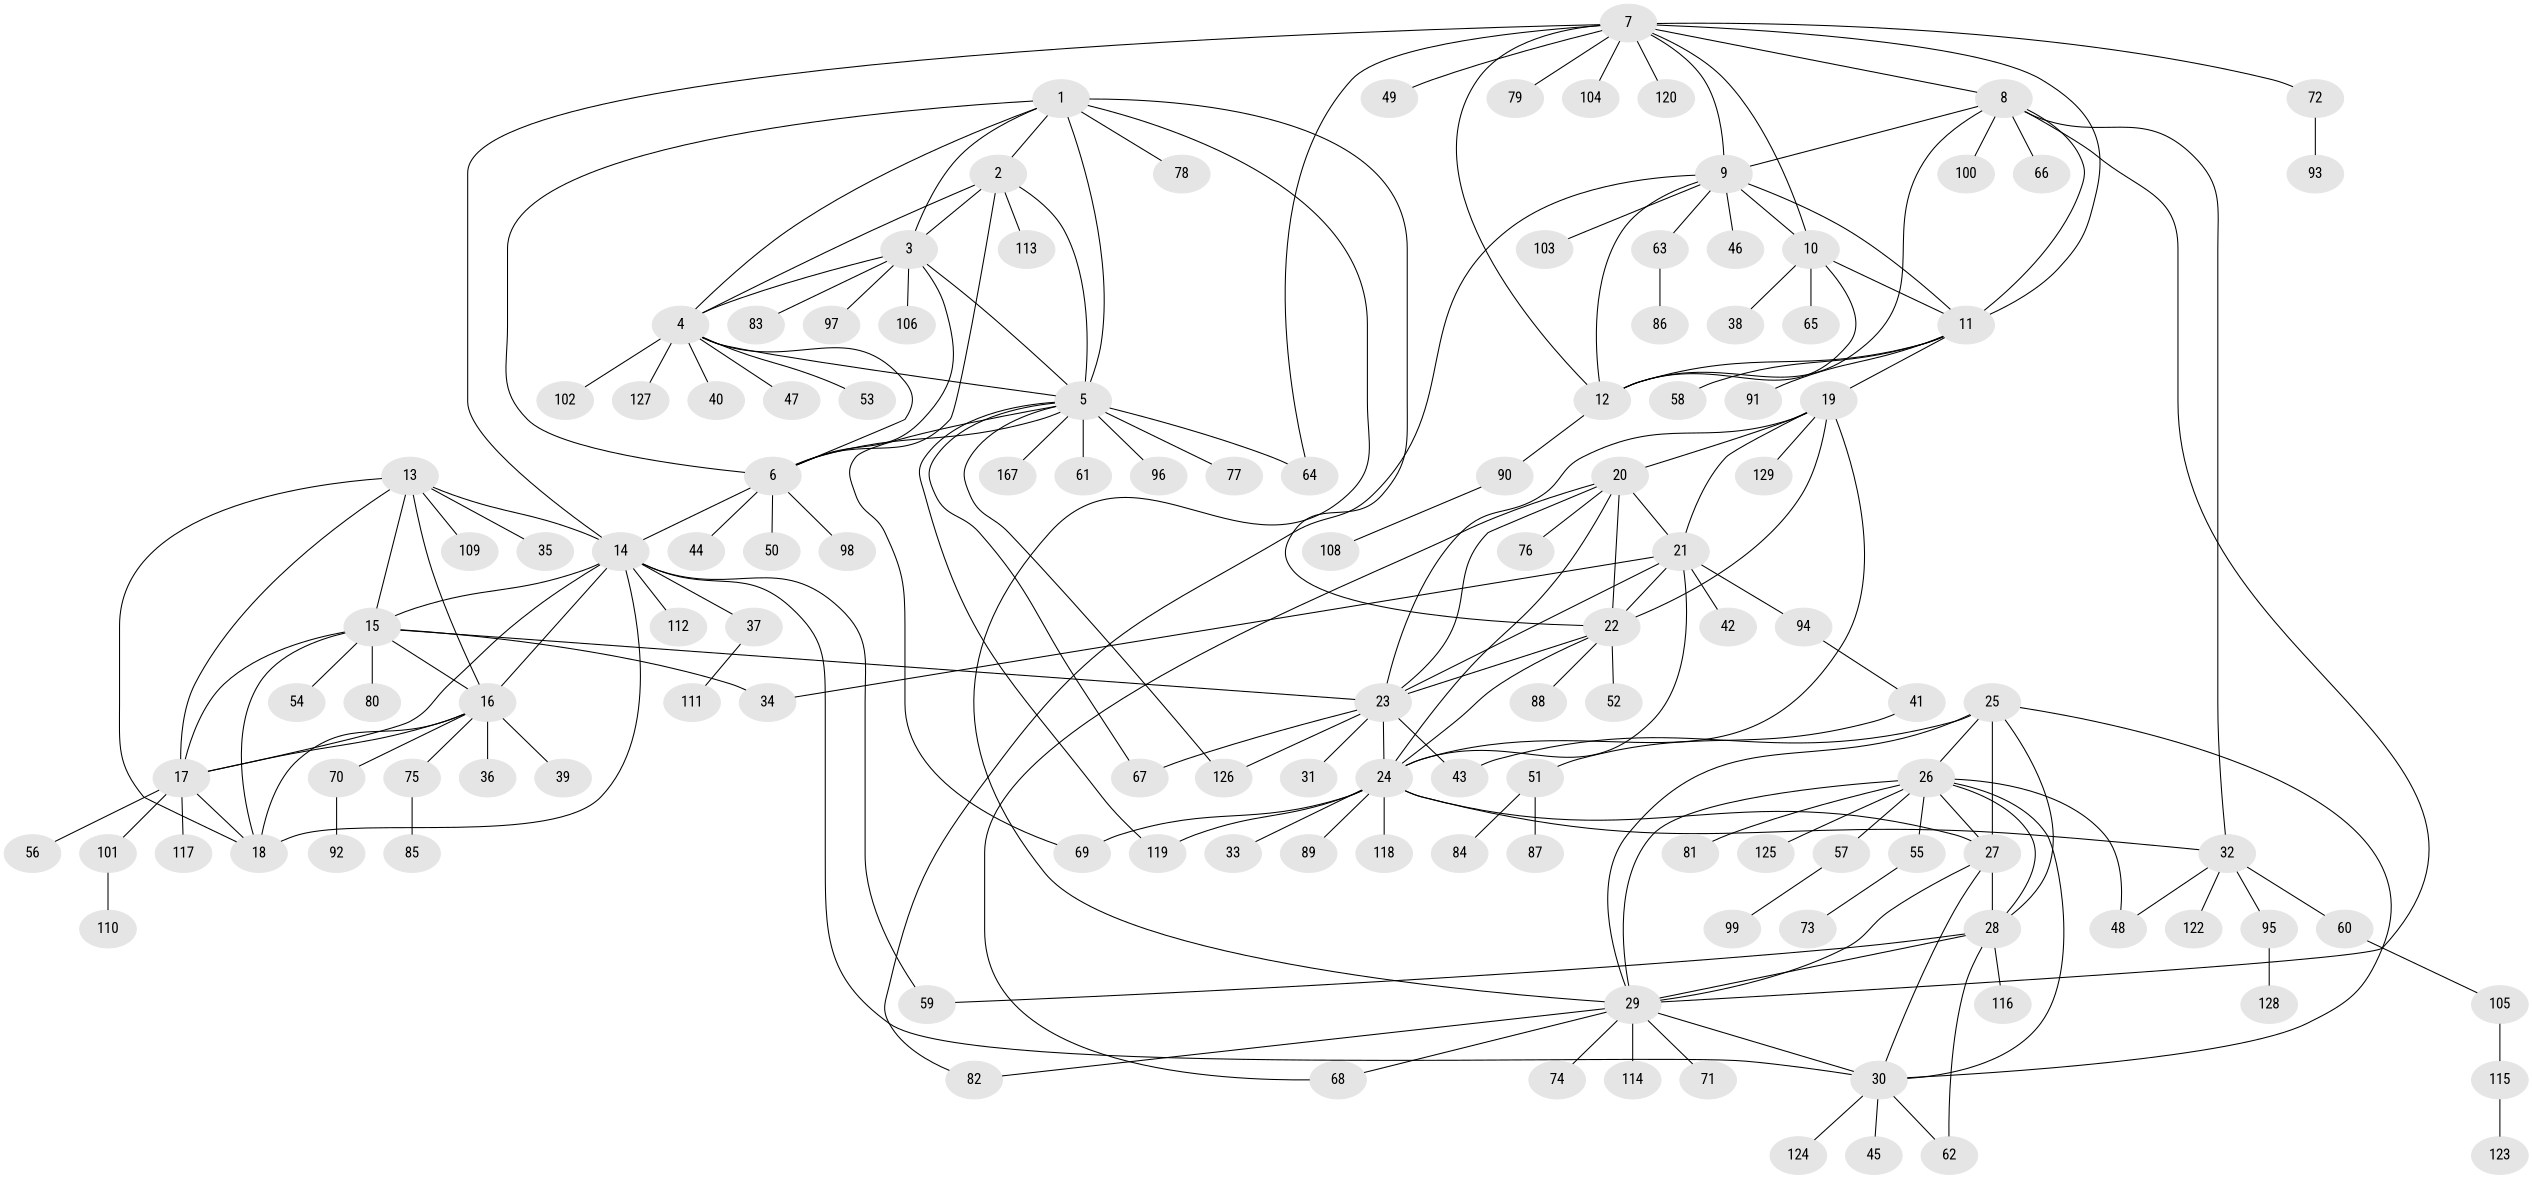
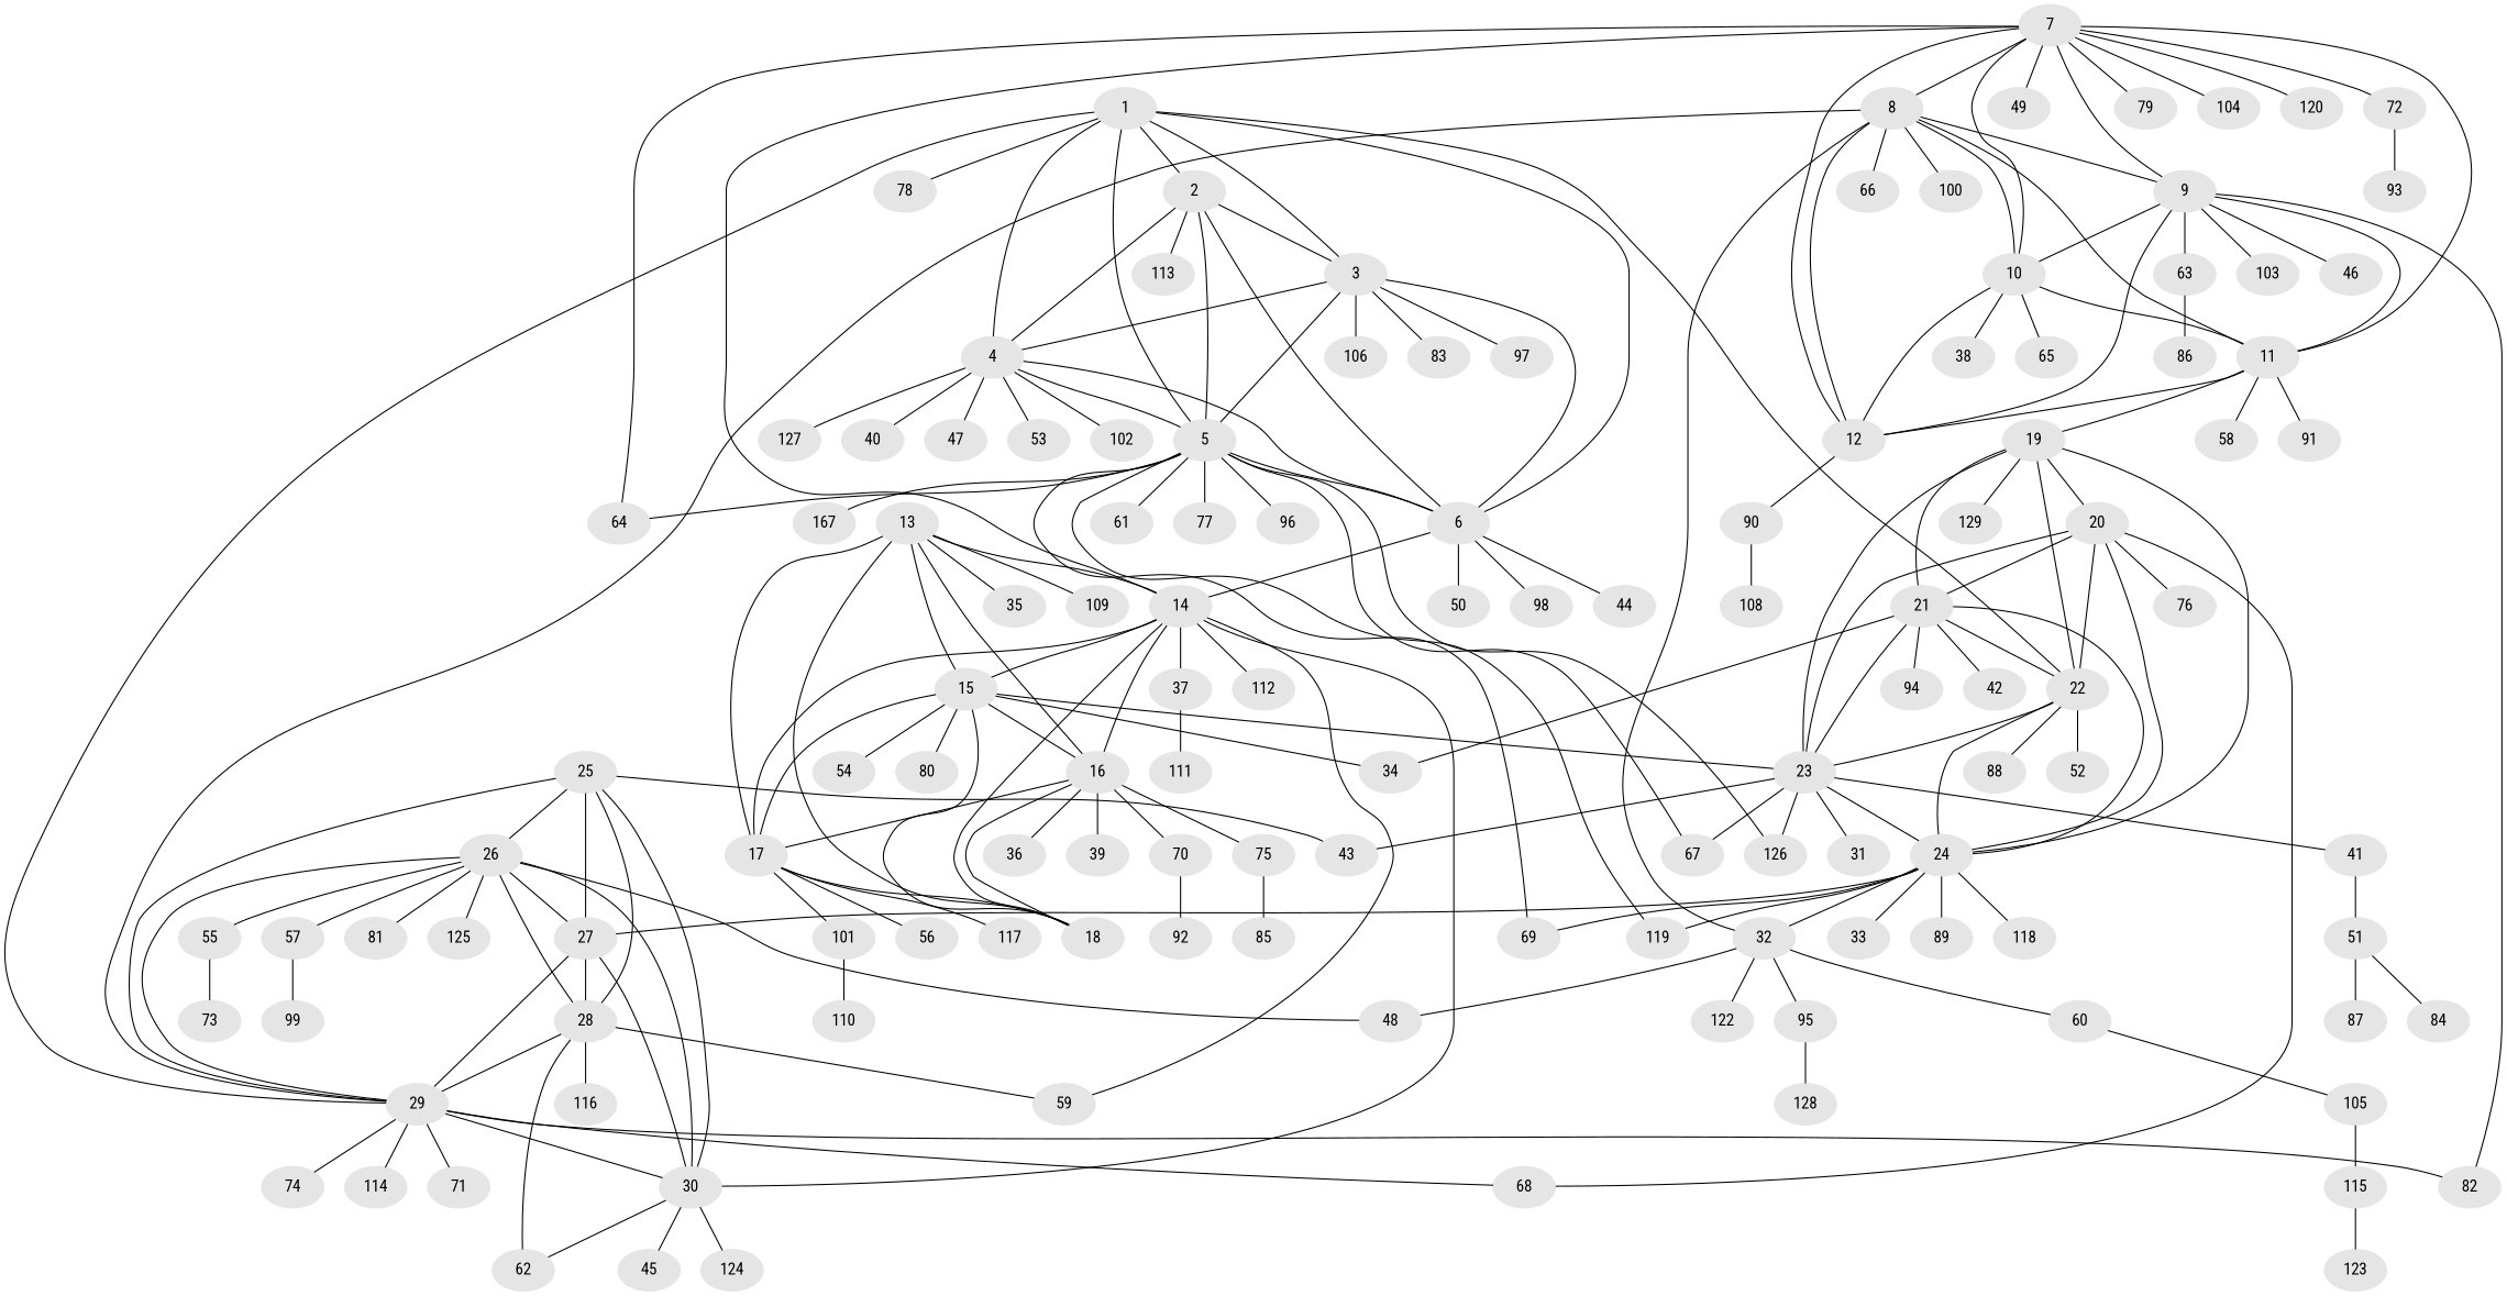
  graph {
    fontname="Roboto Condensed"
    node [color=gray90 fontname="Roboto Condensed" style=filled]
    edge [fontname="Roboto Condensed"]
    1
    2
    3
    4
    5
    6
    22
    29
    78
    113
    83
    97
    106
    40
    47
    53
    102
    127
    61
    67
    69
    77
    96
    n24 [label=167]
    119
    126
    64
    14
    44
    50
    98
    23
    24
    52
    88
    82
    30
    68
    71
    74
    114
    7
    8
    9
    10
    11
    12
    49
    72
    79
    104
    120
    15
    16
    17
    18
    37
    59
    112
    32
    66
    100
    46
    63
    103
    38
    65
    19
    58
    91
    90
    93
    48
    60
    95
    122
    86
    20
    21
    129
    108
    13
    35
    109
    34
    54
    80
    36
    39
    70
    75
    56
    101
    117
    45
    62
    124
    111
    31
    41
    43
    92
    85
    110
    76
    42
    94
    27
    33
    89
    118
    51
    28
    25
    26
    55
    57
    81
    125
    116
    73
    99
    105
    128
    84
    87
    115
    123
    1 -- 2
    1 -- 3
    1 -- 4
    1 -- 5
    1 -- 6
    1 -- 22
    1 -- 29
    1 -- 78
    2 -- 3
    2 -- 4
    2 -- 5
    2 -- 6
    2 -- 113
    3 -- 4
    3 -- 5
    3 -- 6
    3 -- 83
    3 -- 97
    3 -- 106
    4 -- 5
    4 -- 6
    4 -- 40
    4 -- 47
    4 -- 53
    4 -- 102
    4 -- 127
    5 -- 6
    5 -- 61
    5 -- 67
    5 -- 69
    5 -- 77
    5 -- 96
    5 -- n24
    5 -- 119
    5 -- 126
    5 -- 64
    6 -- 14
    6 -- 44
    6 -- 50
    6 -- 98
    22 -- 23
    22 -- 24
    22 -- 52
    22 -- 88
    29 -- 82
    29 -- 30
    29 -- 68
    29 -- 71
    29 -- 74
    29 -- 114
    14 -- 30
    14 -- 15
    14 -- 16
    14 -- 17
    14 -- 18
    14 -- 37
    14 -- 59
    14 -- 112
    23 -- 67
    23 -- 126
    23 -- 24
    23 -- 31
-   94 -- 41
+   23 -- 41
    23 -- 43
    24 -- 69
    24 -- 119
    24 -- 32
    24 -- 27
    24 -- 33
    24 -- 89
    24 -- 118
    30 -- 45
    30 -- 62
    30 -- 124
    7 -- 64
    7 -- 14
    7 -- 8
    7 -- 9
    7 -- 10
    7 -- 11
    7 -- 12
    7 -- 49
    7 -- 72
    7 -- 79
    7 -- 104
    7 -- 120
    8 -- 29
    8 -- 9
+   8 -- 10
    8 -- 11
    8 -- 12
    8 -- 32
    8 -- 66
    8 -- 100
    9 -- 82
    9 -- 10
    9 -- 11
    9 -- 12
    9 -- 46
    9 -- 63
    9 -- 103
    10 -- 11
    10 -- 12
    10 -- 38
    10 -- 65
    11 -- 12
    11 -- 19
    11 -- 58
    11 -- 91
    12 -- 90
    72 -- 93
    15 -- 23
    15 -- 16
    15 -- 17
    15 -- 18
    15 -- 34
    15 -- 54
    15 -- 80
    16 -- 17
    16 -- 18
    16 -- 36
    16 -- 39
    16 -- 70
    16 -- 75
    17 -- 18
    17 -- 56
    17 -- 101
    17 -- 117
    37 -- 111
    32 -- 48
    32 -- 60
    32 -- 95
    32 -- 122
    63 -- 86
    19 -- 22
    19 -- 23
    19 -- 24
    19 -- 20
    19 -- 21
    19 -- 129
    90 -- 108
    60 -- 105
    95 -- 128
    20 -- 22
    20 -- 23
    20 -- 24
    20 -- 68
    20 -- 21
    20 -- 76
    21 -- 22
    21 -- 23
    21 -- 24
    21 -- 34
    21 -- 42
    21 -- 94
    13 -- 14
    13 -- 15
    13 -- 16
    13 -- 17
    13 -- 18
    13 -- 35
    13 -- 109
    70 -- 92
    75 -- 85
    101 -- 110
    41 -- 51
    27 -- 29
    27 -- 30
    27 -- 28
    51 -- 84
    51 -- 87
    28 -- 29
    28 -- 59
    28 -- 62
    28 -- 116
    25 -- 29
    25 -- 30
    25 -- 43
    25 -- 27
    25 -- 28
    25 -- 26
    26 -- 29
    26 -- 30
    26 -- 48
    26 -- 27
    26 -- 28
    26 -- 55
    26 -- 57
    26 -- 81
    26 -- 125
    55 -- 73
    57 -- 99
    105 -- 115
    115 -- 123
  }
